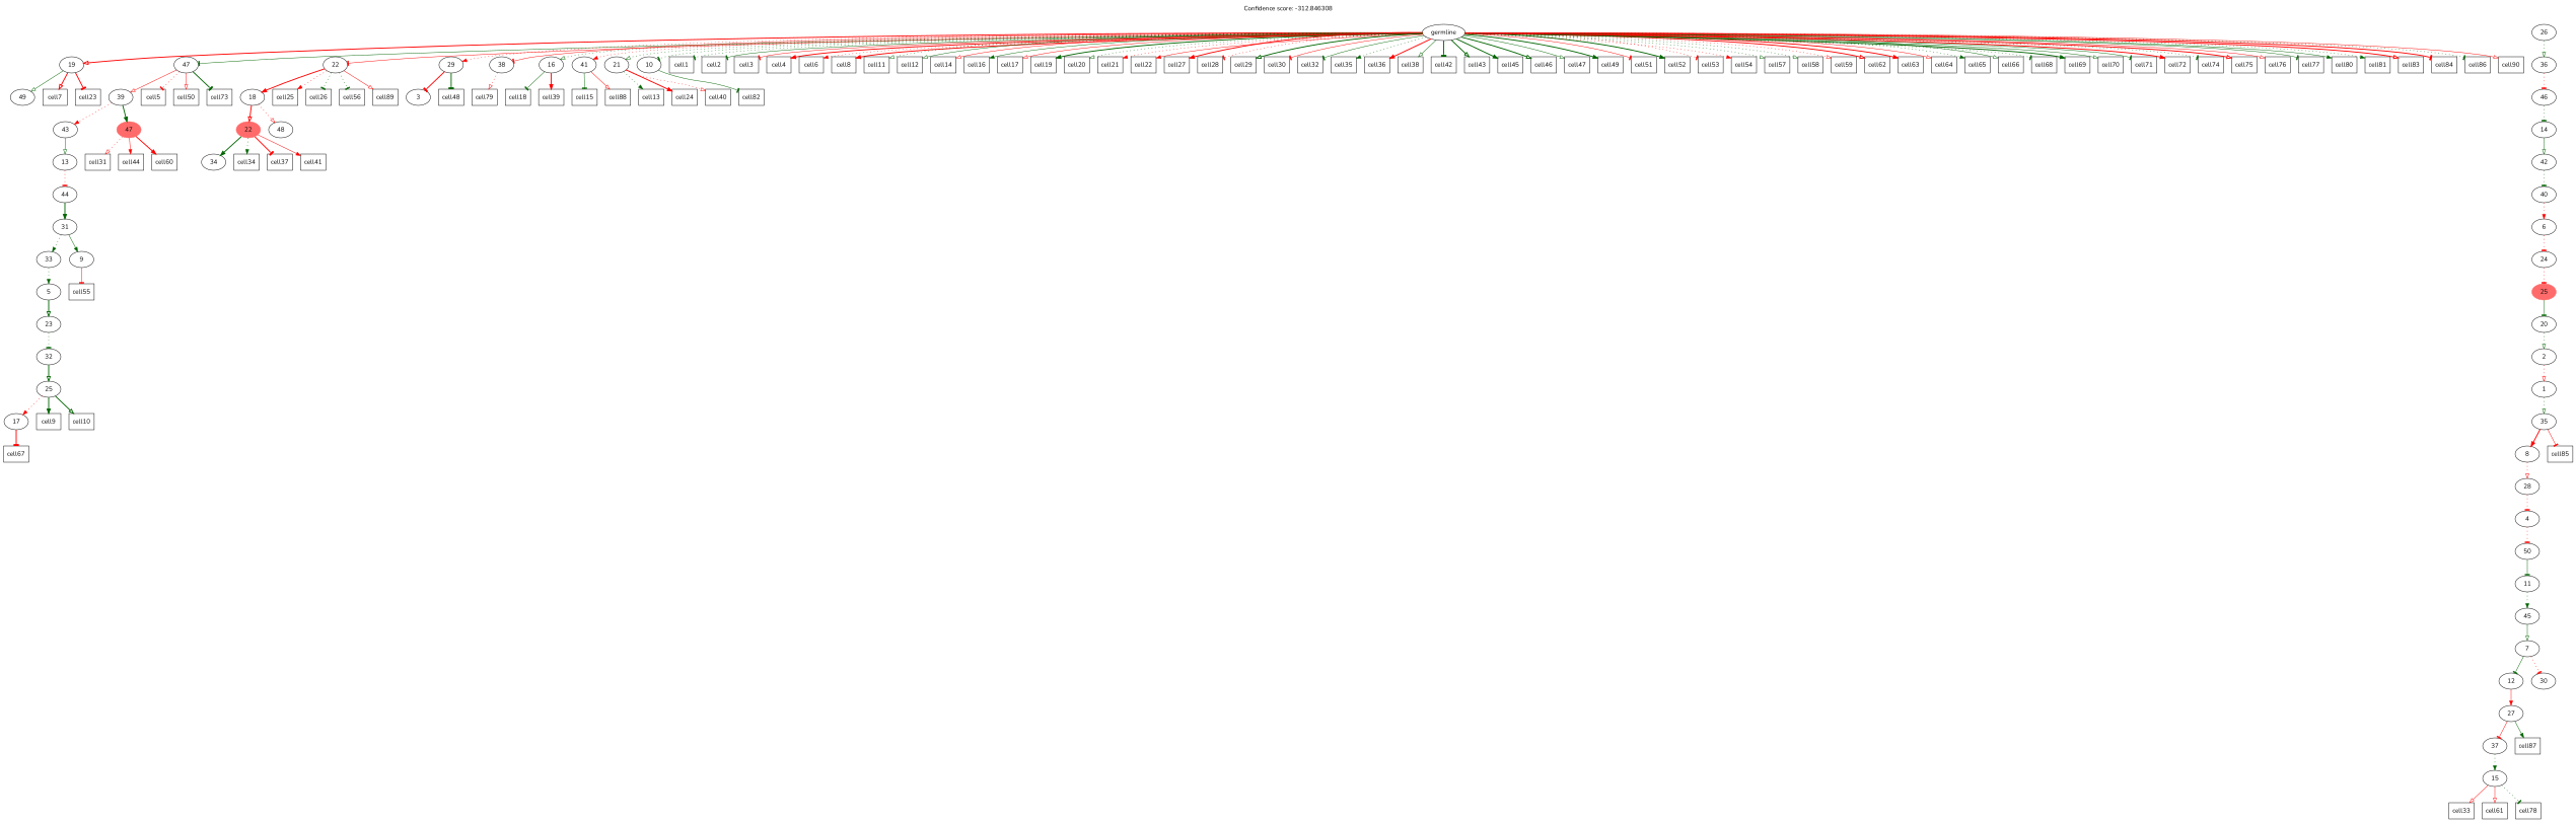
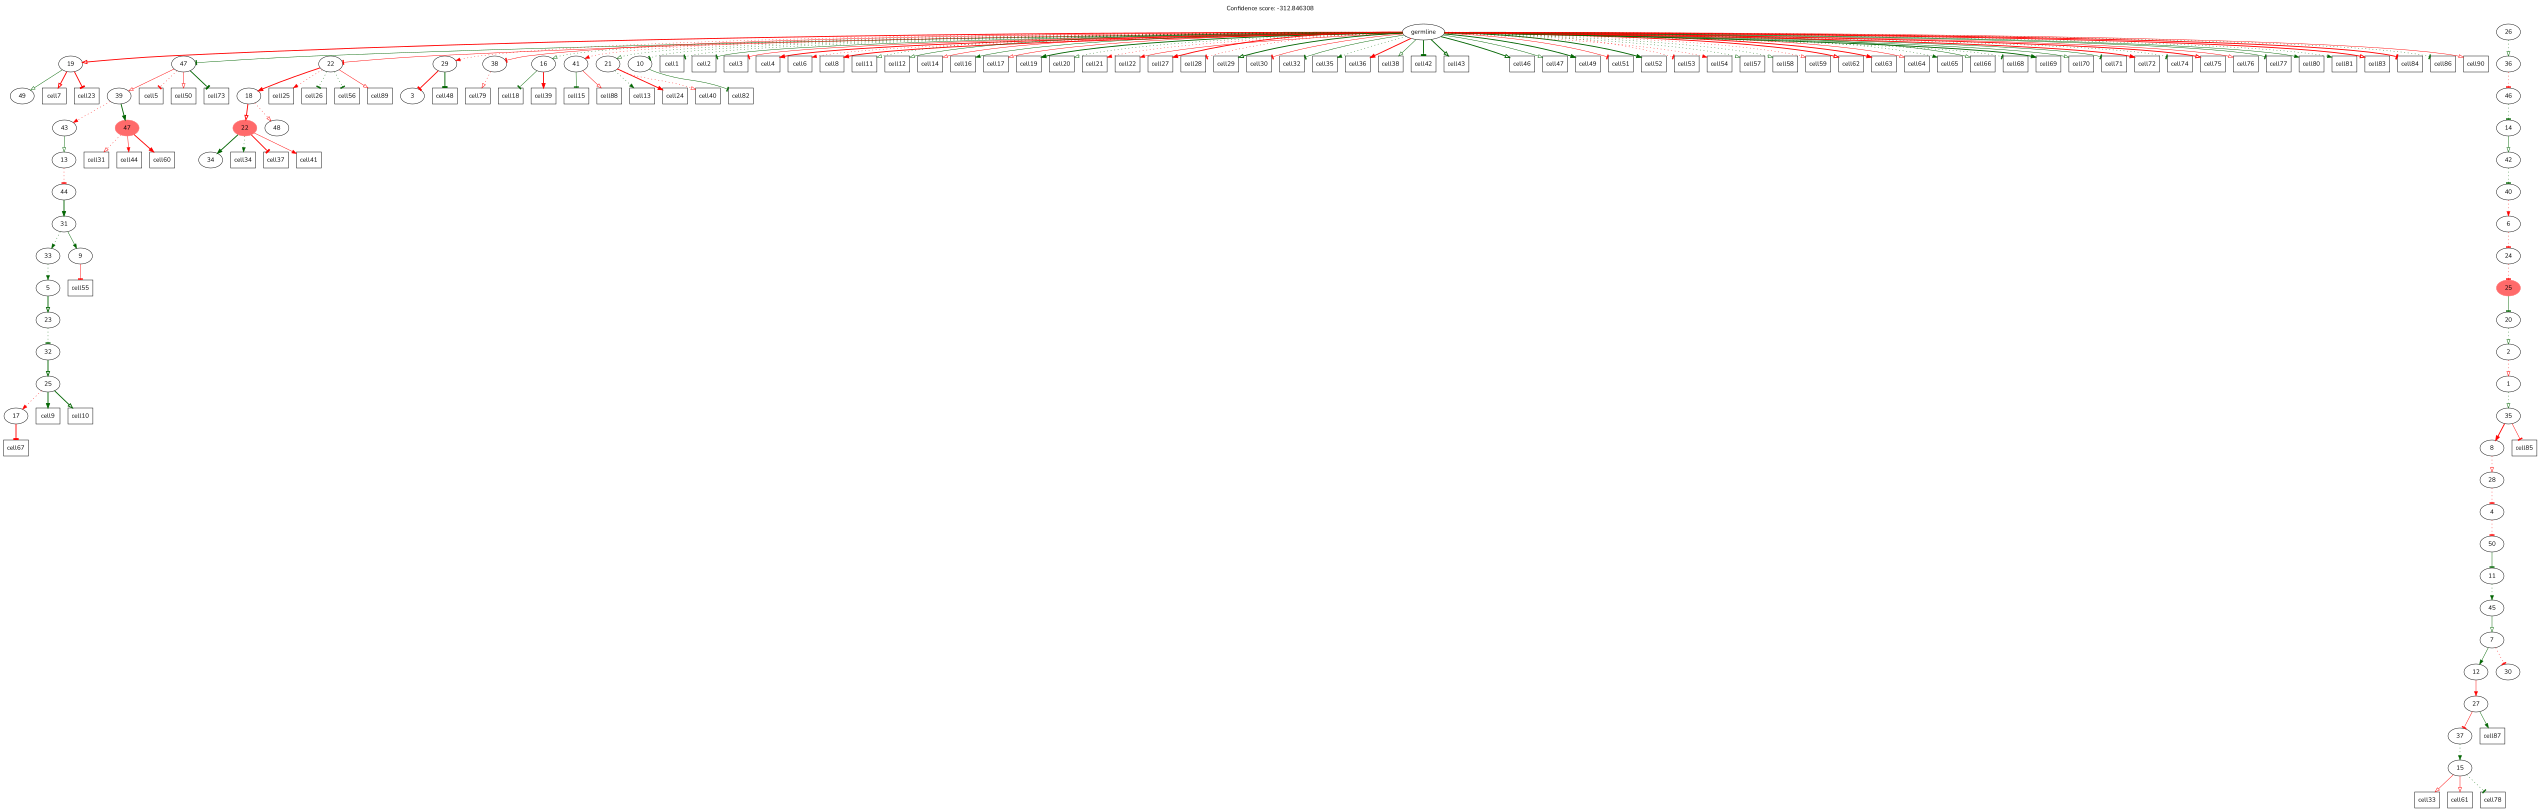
  digraph {
    fontname=Nunito
    label="Confidence score: -312.846308"
    labelloc=t
    node [fontname=Nunito shape=box]
    edge [arrowhead=onormal color=darkgreen fontname=Nunito style=dotted]
    n1 [label=19 shape=""]
    n2 [label=49 shape=""]
    cell7
    cell23
    n5 [label=37 shape=""]
    n6 [label=15 shape=""]
    cell33
    cell61
    cell78
    n10 [label=27 shape=""]
    cell87
    n12 [label=12 shape=""]
    n13 [label=7 shape=""]
    n14 [label=30 shape=""]
    n15 [label=45 shape=""]
    n16 [label=11 shape=""]
    n17 [label=50 shape=""]
    n18 [label=4 shape=""]
    n19 [label=28 shape=""]
    n20 [label=8 shape=""]
    n21 [label=35 shape=""]
    cell85
    n23 [label=1 shape=""]
    n24 [label=2 shape=""]
    n25 [label=20 shape=""]
    n26 [color=indianred1 label=25 style=filled shape=""]
    n27 [label=24 shape=""]
    n28 [label=6 shape=""]
    n29 [label=40 shape=""]
    n30 [label=42 shape=""]
    n31 [label=14 shape=""]
    n32 [label=46 shape=""]
    n33 [label=36 shape=""]
    n34 [label=26 shape=""]
    n35 [label=17 shape=""]
    cell67
    n37 [label=25 shape=""]
    cell9
    cell10
    n40 [label=32 shape=""]
    n41 [label=23 shape=""]
    n42 [label=5 shape=""]
    n43 [label=33 shape=""]
    n44 [label=31 shape=""]
    n45 [label=9 shape=""]
    cell55
    n47 [label=44 shape=""]
    n48 [label=13 shape=""]
    n49 [label=43 shape=""]
    n50 [label=39 shape=""]
    n51 [color=indianred1 label=47 style=filled shape=""]
    cell31
    cell44
    cell60
    n55 [label=47 shape=""]
    cell5
    cell50
    cell73
    n59 [color=indianred1 label=22 style=filled shape=""]
    n60 [label=34 shape=""]
    cell34
    cell37
    cell41
    n64 [label=18 shape=""]
    n65 [label=48 shape=""]
    n66 [label=22 shape=""]
    cell25
    cell26
    cell56
    cell89
    n71 [label=29 shape=""]
    n72 [label=3 shape=""]
    cell48
    n74 [label=germline shape=""]
    n75 [label=38 shape=""]
    n76 [label=16 shape=""]
    n77 [label=41 shape=""]
    n78 [label=21 shape=""]
    n79 [label=10 shape=""]
    cell1
    cell2
    cell3
    cell4
    cell6
    cell8
    cell11
    cell12
    cell14
    cell16
    cell17
    cell19
    cell20
    cell21
    cell22
    cell27
    cell28
    cell29
    cell30
    cell32
    cell35
    cell36
    cell38
    cell42
    cell43
-   cell45
    cell46
    cell47
    cell49
    cell51
    cell52
    cell53
    cell54
    cell57
    cell58
    cell59
    cell62
    cell63
    cell64
    cell65
    cell66
    cell68
    cell69
    cell70
    cell71
    cell72
    cell74
    cell75
    cell76
    cell77
    cell80
    cell81
    cell83
    cell84
    cell86
    cell90
    cell79
    cell18
    cell39
    cell15
    cell88
    cell13
    cell24
    cell40
    cell82
    n1 -> n2 [style=solid]
    n1 -> cell7 [color=red style=bold]
    n1 -> cell23 [arrowhead=tee color=red style=bold]
    n5 -> n6 [arrowhead=normal]
    n6 -> cell33 [color=red style=solid]
    n6 -> cell61 [color=red style=solid]
    n6 -> cell78 [arrowhead=tee]
    n10 -> n5 [arrowhead=tee color=red style=solid]
    n10 -> cell87 [arrowhead=normal style=solid]
    n12 -> n10 [arrowhead=normal color=red style=solid]
-   n13 -> n12 [arrowhead=tee style=solid]
+   n13 -> n12 [arrowhead=normal style=solid]
    n13 -> n14 [arrowhead=tee color=red]
    n15 -> n13 [style=solid]
    n16 -> n15 [arrowhead=normal]
    n17 -> n16 [arrowhead=tee style=solid]
    n18 -> n17 [arrowhead=tee color=red]
    n19 -> n18 [arrowhead=tee color=red]
    n20 -> n19 [color=red]
    n21 -> n20 [arrowhead=normal color=red style=bold]
    n21 -> cell85 [arrowhead=tee color=red style=solid]
    n23 -> n21
    n24 -> n23 [color=red]
    n25 -> n24
    n26 -> n25 [arrowhead=tee style=solid]
    n27 -> n26 [arrowhead=tee color=red]
    n28 -> n27 [arrowhead=tee color=red]
    n29 -> n28 [arrowhead=normal color=red]
    n30 -> n29 [arrowhead=tee]
    n31 -> n30 [style=solid]
    n32 -> n31 [arrowhead=tee]
    n33 -> n32 [arrowhead=tee color=red]
    n34 -> n33
    n35 -> cell67 [arrowhead=tee color=red style=bold]
    n37 -> n35 [arrowhead=normal color=red]
    n37 -> cell9 [arrowhead=normal style=bold]
    n37 -> cell10 [style=bold]
    n40 -> n37 [style=bold]
    n41 -> n40 [arrowhead=tee]
    n42 -> n41 [style=bold]
    n43 -> n42 [arrowhead=normal]
    n44 -> n43 [arrowhead=normal]
    n44 -> n45 [arrowhead=normal style=solid]
    n45 -> cell55 [arrowhead=tee color=red style=solid]
    n47 -> n44 [arrowhead=normal style=bold]
    n48 -> n47 [arrowhead=tee color=red]
    n49 -> n48 [style=solid]
    n50 -> n49 [arrowhead=normal color=red]
    n50 -> n51 [arrowhead=normal style=bold]
    n51 -> cell31 [color=red]
    n51 -> cell44 [arrowhead=normal color=red style=solid]
    n51 -> cell60 [arrowhead=normal color=red style=bold]
    n55 -> n50 [color=red style=solid]
    n55 -> cell5 [arrowhead=tee color=red]
    n55 -> cell50 [color=red style=solid]
    n55 -> cell73 [arrowhead=tee style=bold]
    n59 -> n60 [arrowhead=normal style=bold]
    n59 -> cell34 [arrowhead=normal]
    n59 -> cell37 [arrowhead=tee color=red style=bold]
    n59 -> cell41 [arrowhead=normal color=red style=solid]
    n64 -> n59 [color=red style=bold]
    n64 -> n65 [color=red]
    n66 -> n64 [arrowhead=normal color=red style=bold]
    n66 -> cell25 [arrowhead=normal color=red]
    n66 -> cell26 [arrowhead=tee]
    n66 -> cell56 [arrowhead=tee]
    n66 -> cell89 [color=red style=solid]
    n71 -> n72 [arrowhead=tee color=red style=bold]
    n71 -> cell48 [arrowhead=tee style=bold]
    n74 -> n1 [color=red style=bold]
    n74 -> n55 [arrowhead=tee style=solid]
    n74 -> n66 [arrowhead=tee color=red style=solid]
    n74 -> n71 [arrowhead=normal color=red]
    n74 -> n75 [arrowhead=tee color=red style=solid]
    n74 -> n76
    n74 -> n77 [arrowhead=normal color=red]
    n74 -> n78
    n74 -> n79 [arrowhead=tee]
    n74 -> cell1 [arrowhead=tee]
    n74 -> cell2 [arrowhead=tee style=solid]
    n74 -> cell3 [arrowhead=tee color=red style=solid]
    n74 -> cell4 [arrowhead=normal color=red style=bold]
    n74 -> cell6 [arrowhead=normal color=red]
    n74 -> cell8 [arrowhead=normal color=red style=bold]
    n74 -> cell11
    n74 -> cell12 [style=solid]
    n74 -> cell14 [color=red style=solid]
    n74 -> cell16 [arrowhead=normal style=solid]
    n74 -> cell17 [color=red style=solid]
    n74 -> cell19 [arrowhead=normal style=bold]
    n74 -> cell20
    n74 -> cell21 [arrowhead=normal color=red]
    n74 -> cell22 [arrowhead=normal color=red style=solid]
    n74 -> cell27 [arrowhead=normal color=red style=bold]
    n74 -> cell28 [arrowhead=tee color=red]
    n74 -> cell29 [style=bold]
    n74 -> cell30 [arrowhead=tee color=red style=solid]
    n74 -> cell32 [arrowhead=tee style=solid]
    n74 -> cell35 [arrowhead=normal]
    n74 -> cell36 [arrowhead=normal color=red style=bold]
    n74 -> cell38 [style=solid]
    n74 -> cell42 [arrowhead=tee style=bold]
    n74 -> cell43 [style=bold]
-   n74 -> cell45 [arrowhead=normal style=bold]
    n74 -> cell46 [style=bold]
    n74 -> cell47 [style=solid]
    n74 -> cell49 [arrowhead=normal style=bold]
    n74 -> cell51 [arrowhead=tee color=red style=solid]
    n74 -> cell52 [arrowhead=normal style=bold]
    n74 -> cell53 [arrowhead=tee color=red]
    n74 -> cell54 [arrowhead=normal color=red]
    n74 -> cell57
    n74 -> cell58
    n74 -> cell59 [color=red]
    n74 -> cell62 [color=red style=bold]
    n74 -> cell63 [arrowhead=normal color=red style=bold]
    n74 -> cell64 [color=red style=solid]
    n74 -> cell65 [arrowhead=normal]
    n74 -> cell66 [style=solid]
    n74 -> cell68 [arrowhead=tee]
    n74 -> cell69 [arrowhead=normal style=bold]
    n74 -> cell70 [style=solid]
    n74 -> cell71 [arrowhead=tee style=solid]
    n74 -> cell72 [arrowhead=normal color=red style=bold]
    n74 -> cell74 [arrowhead=tee]
    n74 -> cell75 [color=red style=bold]
    n74 -> cell76 [color=red style=solid]
    n74 -> cell77 [arrowhead=tee style=solid]
    n74 -> cell80 [arrowhead=normal style=solid]
    n74 -> cell81 [arrowhead=normal]
    n74 -> cell83 [color=red style=bold]
    n74 -> cell84 [arrowhead=tee color=red style=bold]
    n74 -> cell86 [arrowhead=tee]
    n74 -> cell90 [color=red style=solid]
    n75 -> cell79 [color=red]
    n76 -> cell18 [arrowhead=tee style=solid]
    n76 -> cell39 [arrowhead=normal color=red style=bold]
    n77 -> cell15 [arrowhead=tee style=solid]
    n77 -> cell88 [color=red style=solid]
    n78 -> cell13 [arrowhead=normal]
    n78 -> cell24 [arrowhead=normal color=red style=bold]
    n78 -> cell40 [color=red]
    n79 -> cell82 [arrowhead=tee style=solid]
  }
